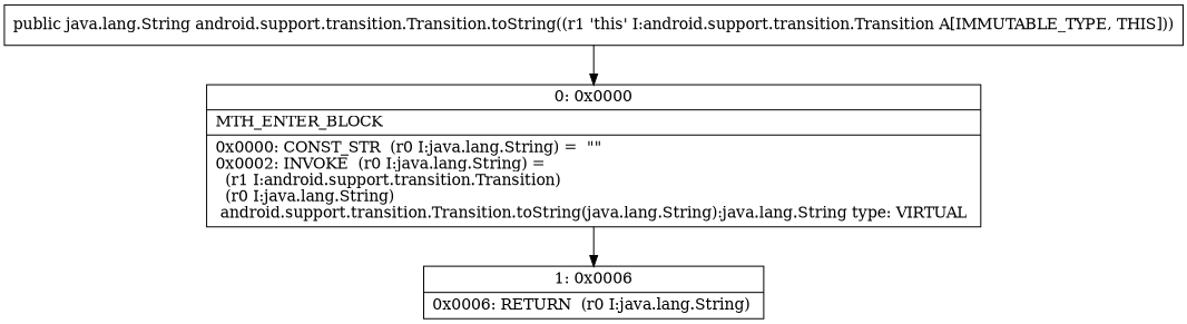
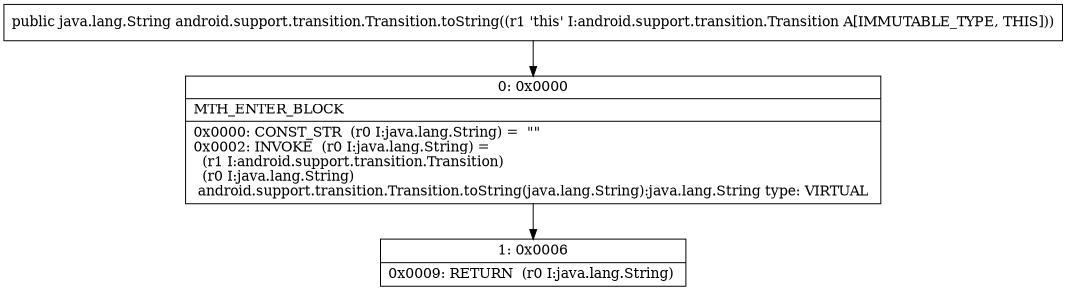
  digraph {
    node [shape=record]
    n1 [label="{0\:\ 0x0000|MTH_ENTER_BLOCK\l|0x0000: CONST_STR  (r0 I:java.lang.String) =  \"\" \l0x0002: INVOKE  (r0 I:java.lang.String) = \l  (r1 I:android.support.transition.Transition)\l  (r0 I:java.lang.String)\l android.support.transition.Transition.toString(java.lang.String):java.lang.String type: VIRTUAL \l}"]
-   n2 [label="{1\:\ 0x0006|0x0006: RETURN  (r0 I:java.lang.String) \l}"]
+   n2 [label="{1\:\ 0x0006|0x0009: RETURN  (r0 I:java.lang.String) \l}"]
    n3 [label="{public java.lang.String android.support.transition.Transition.toString((r1 'this' I:android.support.transition.Transition A[IMMUTABLE_TYPE, THIS])) }"]
    n1 -> n2
    n3 -> n1
  }
